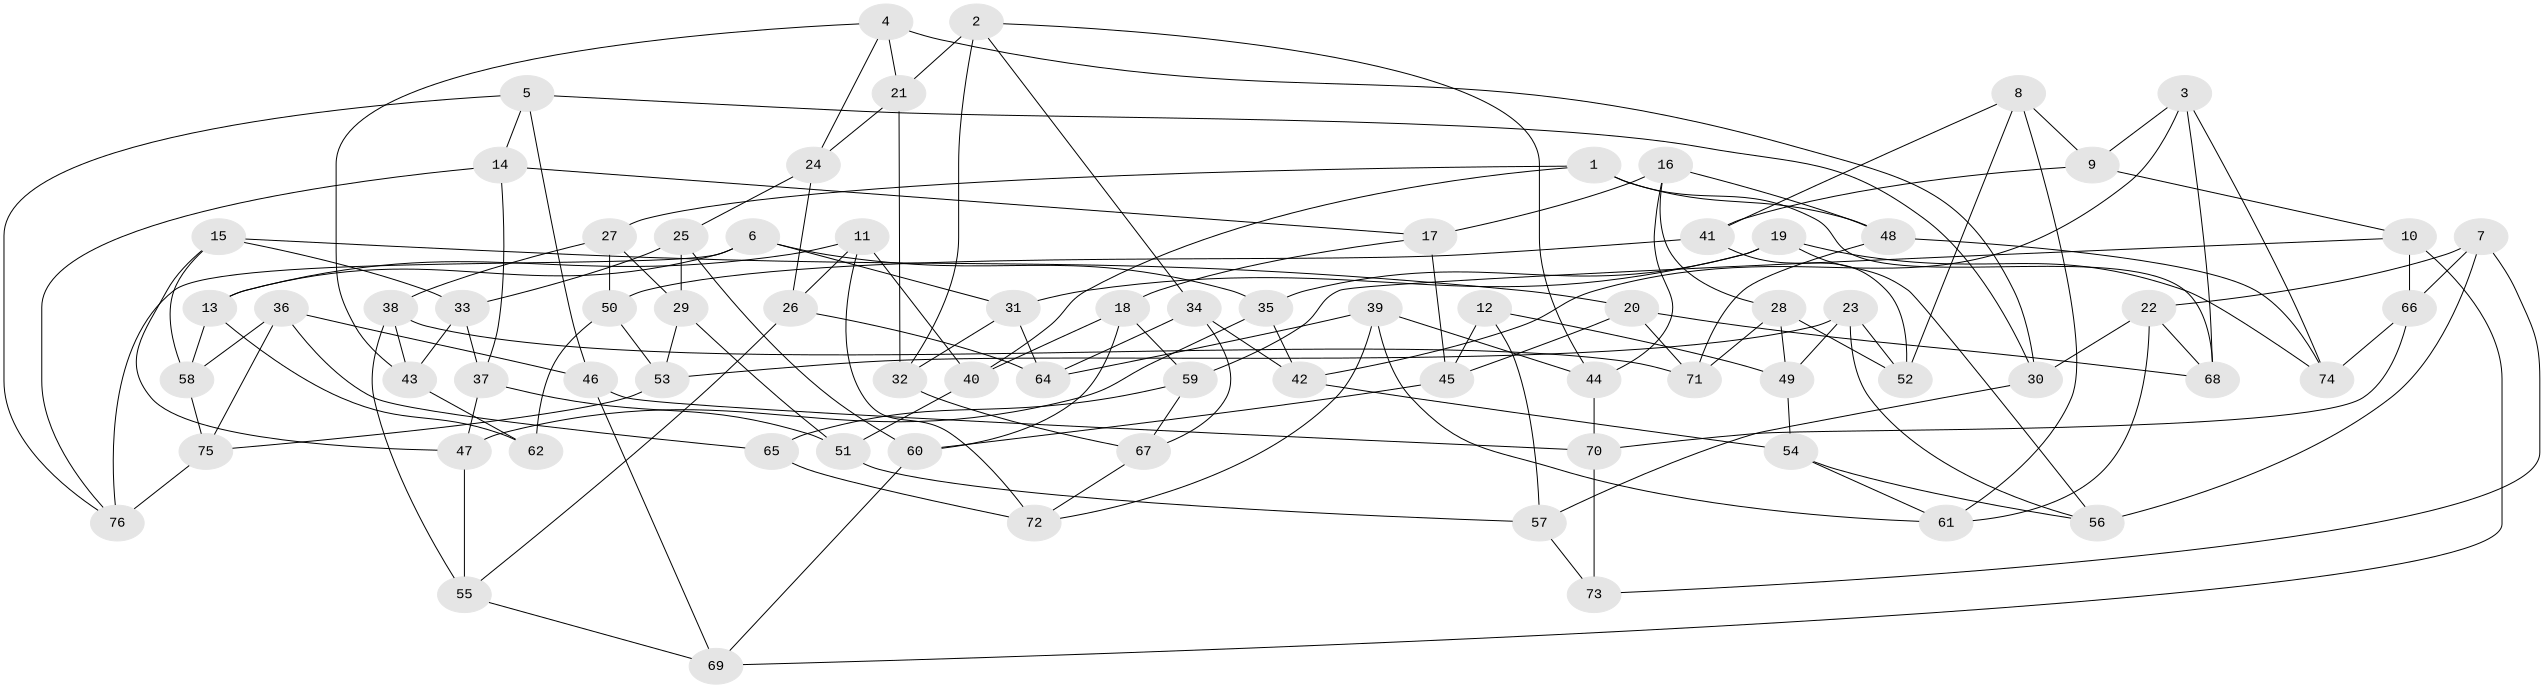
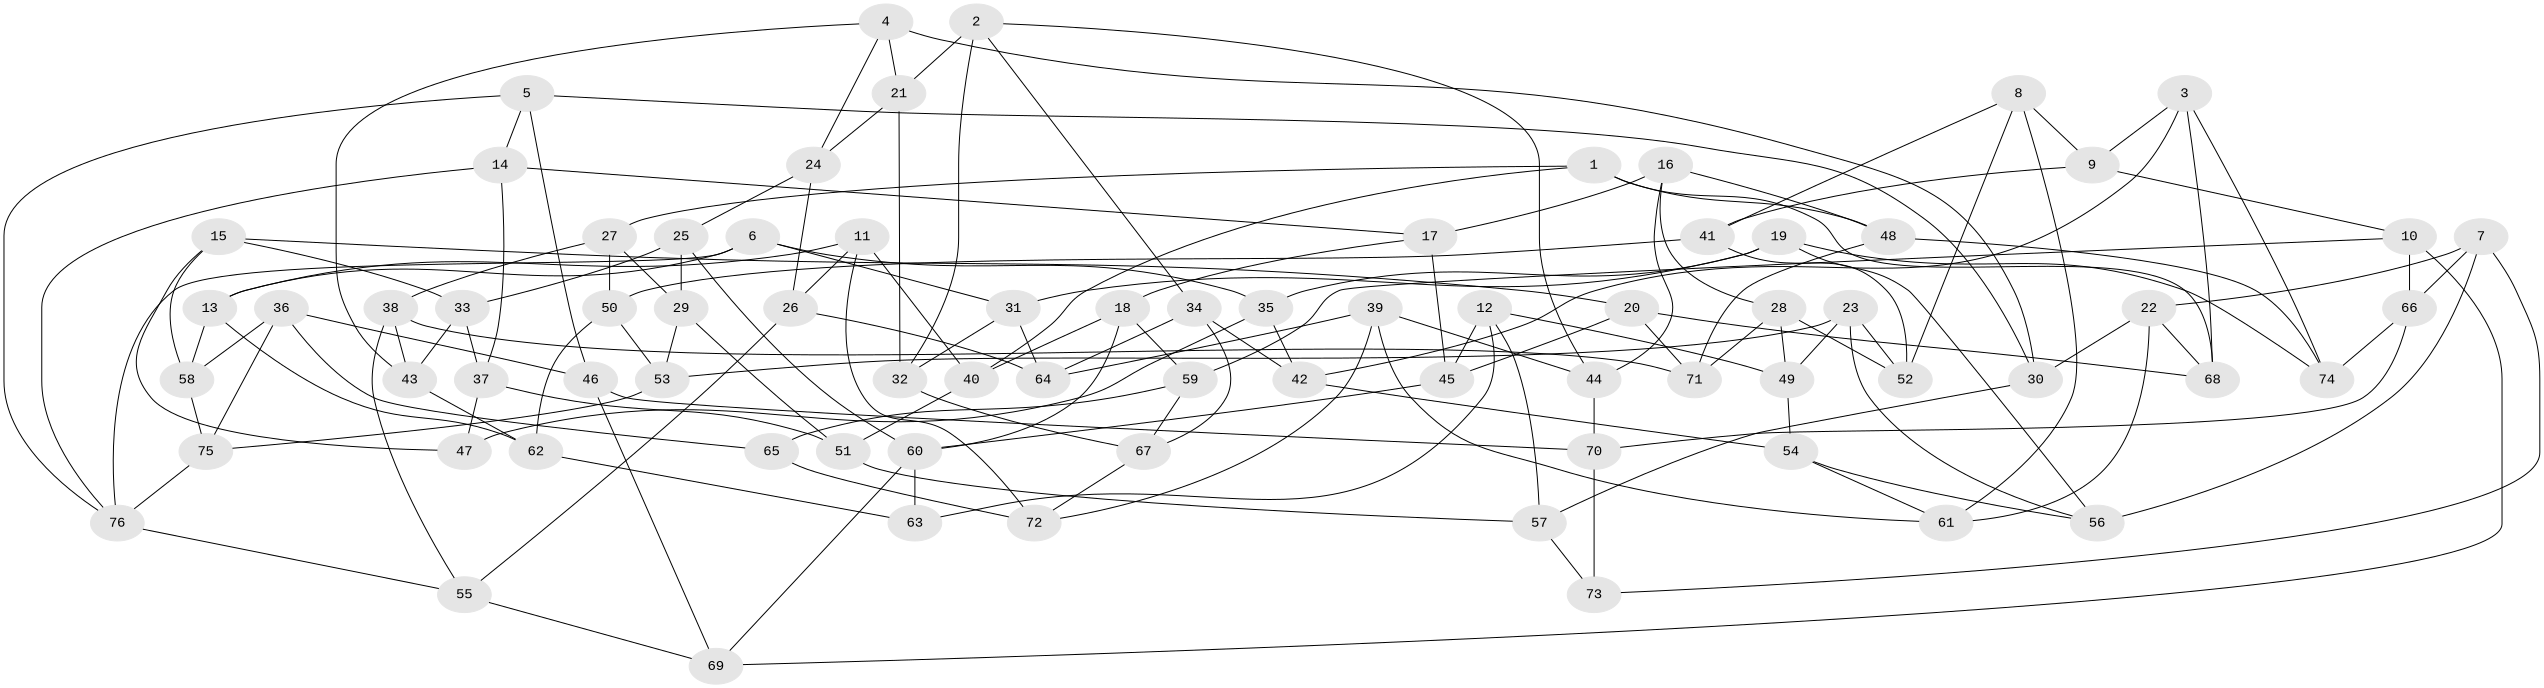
  graph {
    fontname="Liberation Mono"
    node [color=gray90 fontname="Liberation Mono" style=filled]
    edge [fontname="Liberation Mono"]
    1
    27
    40
    48
    68
    29
    38
    50
    51
    74
    71
    2
    21
    32
    34
    44
    24
    67
    42
    64
    70
    3
    9
    41
    10
    54
    4
    30
    43
    26
    25
    57
    62
    5
    14
    46
    76
    17
    37
    69
    6
    13
    31
    35
    58
    47
    7
    22
    56
    66
    73
    61
    8
    52
    59
    65
    11
    72
    55
    12
    45
    49
+   63
    60
    75
    18
    15
    20
    33
    16
    28
    19
    23
    53
    36
    39
    1 -- 27
    1 -- 40
    1 -- 48
    1 -- 68
    27 -- 29
    27 -- 38
    27 -- 50
    40 -- 51
    48 -- 74
    48 -- 71
    29 -- 51
    29 -- 53
    38 -- 71
    38 -- 43
    38 -- 55
    50 -- 62
    50 -- 53
    51 -- 57
    2 -- 21
    2 -- 32
    2 -- 34
    2 -- 44
    21 -- 32
    21 -- 24
    32 -- 67
    34 -- 67
    34 -- 42
    34 -- 64
    44 -- 70
    24 -- 26
    24 -- 25
    67 -- 72
    42 -- 54
    70 -- 73
    3 -- 68
    3 -- 74
    3 -- 42
    3 -- 9
    9 -- 41
    9 -- 10
    41 -- 50
    41 -- 52
    10 -- 69
    10 -- 66
    10 -- 59
    54 -- 56
    54 -- 61
    4 -- 21
    4 -- 24
    4 -- 30
    4 -- 43
    30 -- 57
    43 -- 62
    26 -- 64
    26 -- 55
    25 -- 29
    25 -- 60
    25 -- 33
    57 -- 73
+   62 -- 63
    5 -- 30
    5 -- 14
    5 -- 46
    5 -- 76
    14 -- 76
    14 -- 17
    14 -- 37
    46 -- 70
    46 -- 69
    17 -- 45
    17 -- 18
    37 -- 51
    37 -- 47
    6 -- 76
    6 -- 13
    6 -- 31
    6 -- 35
    13 -- 62
    13 -- 58
    31 -- 32
    31 -- 64
    35 -- 42
    35 -- 47
    58 -- 75
-   47 -- 55
+   76 -- 55
    7 -- 22
    7 -- 56
    7 -- 66
    7 -- 73
    22 -- 68
    22 -- 30
    22 -- 61
    66 -- 74
    66 -- 70
    8 -- 9
    8 -- 41
    8 -- 61
    8 -- 52
    59 -- 67
    59 -- 65
    65 -- 72
    11 -- 40
    11 -- 26
    11 -- 13
    11 -- 72
    55 -- 69
    12 -- 57
    12 -- 45
    12 -- 49
+   12 -- 63
    45 -- 60
    49 -- 54
    60 -- 69
+   60 -- 63
    75 -- 76
    18 -- 40
    18 -- 59
    18 -- 60
    15 -- 58
    15 -- 47
    15 -- 20
    15 -- 33
    20 -- 68
    20 -- 71
    20 -- 45
    33 -- 43
    33 -- 37
    16 -- 48
    16 -- 44
    16 -- 17
    16 -- 28
    28 -- 71
    28 -- 52
    28 -- 49
    19 -- 74
    19 -- 31
    19 -- 35
    19 -- 56
    23 -- 56
    23 -- 52
    23 -- 49
    23 -- 53
    53 -- 75
    36 -- 46
    36 -- 58
    36 -- 65
    36 -- 75
    39 -- 44
    39 -- 64
    39 -- 61
    39 -- 72
  }
